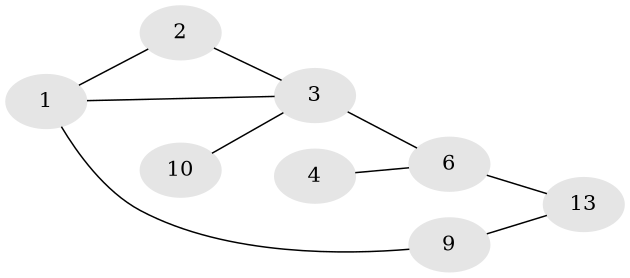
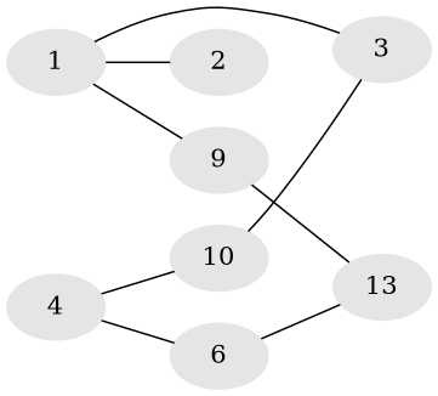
  graph {
    rankdir=LR
    node [color=gray90 style=filled]
    1 [super="+5+6"]
    2 [super="+14"]
    9 [super="+15"]
    3 [super="+16"]
    4 [super="+11"]
    n6 [label=6 super="+5+8+18"]
    10 [super="+12+17"]
    13 [super="+17+20"]
    1 -- 2
    1 -- 9
    1 -- 3
-   2 -- 3
    9 -- 13
-   3 -- n6
    4 -- n6
+   4 -- 10
    n6 -- 13
    10 -- 3
  }
